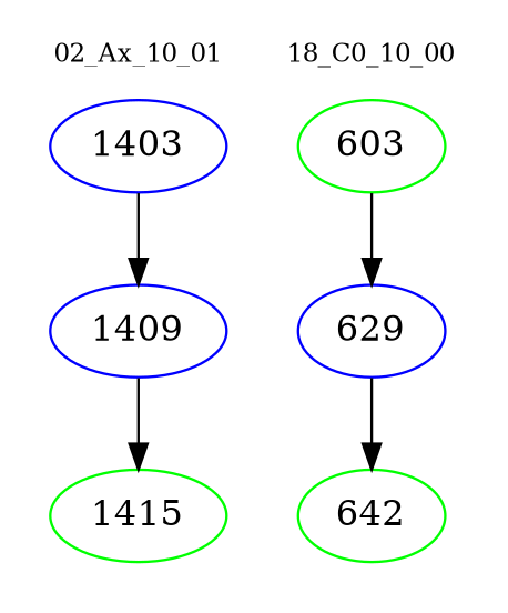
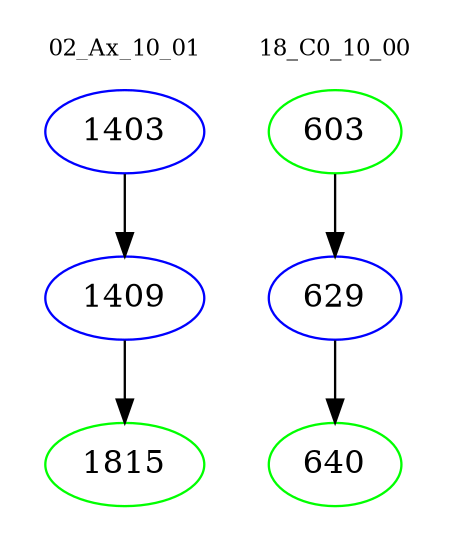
  digraph {
    node [color=blue]
    edge [color=black]
    n1 [label=1403]
    n2 [label=1409]
-   n3 [color=green label=1415]
+   n3 [color=green label=1815]
    n4 [color=green label=603]
    n5 [label=629]
-   n6 [color=green label=642]
+   n6 [color=green label=640]
    subgraph cluster_1 {
      color=white
      fontsize=10
      label="02_Ax_10_01"
      n1
      n2
      n3
    }
    subgraph cluster_2 {
      color=white
      fontsize=10
      label="18_C0_10_00"
      n4
      n5
      n6
    }
    n1 -> n2
    n2 -> n3
    n4 -> n5
    n5 -> n6
  }
